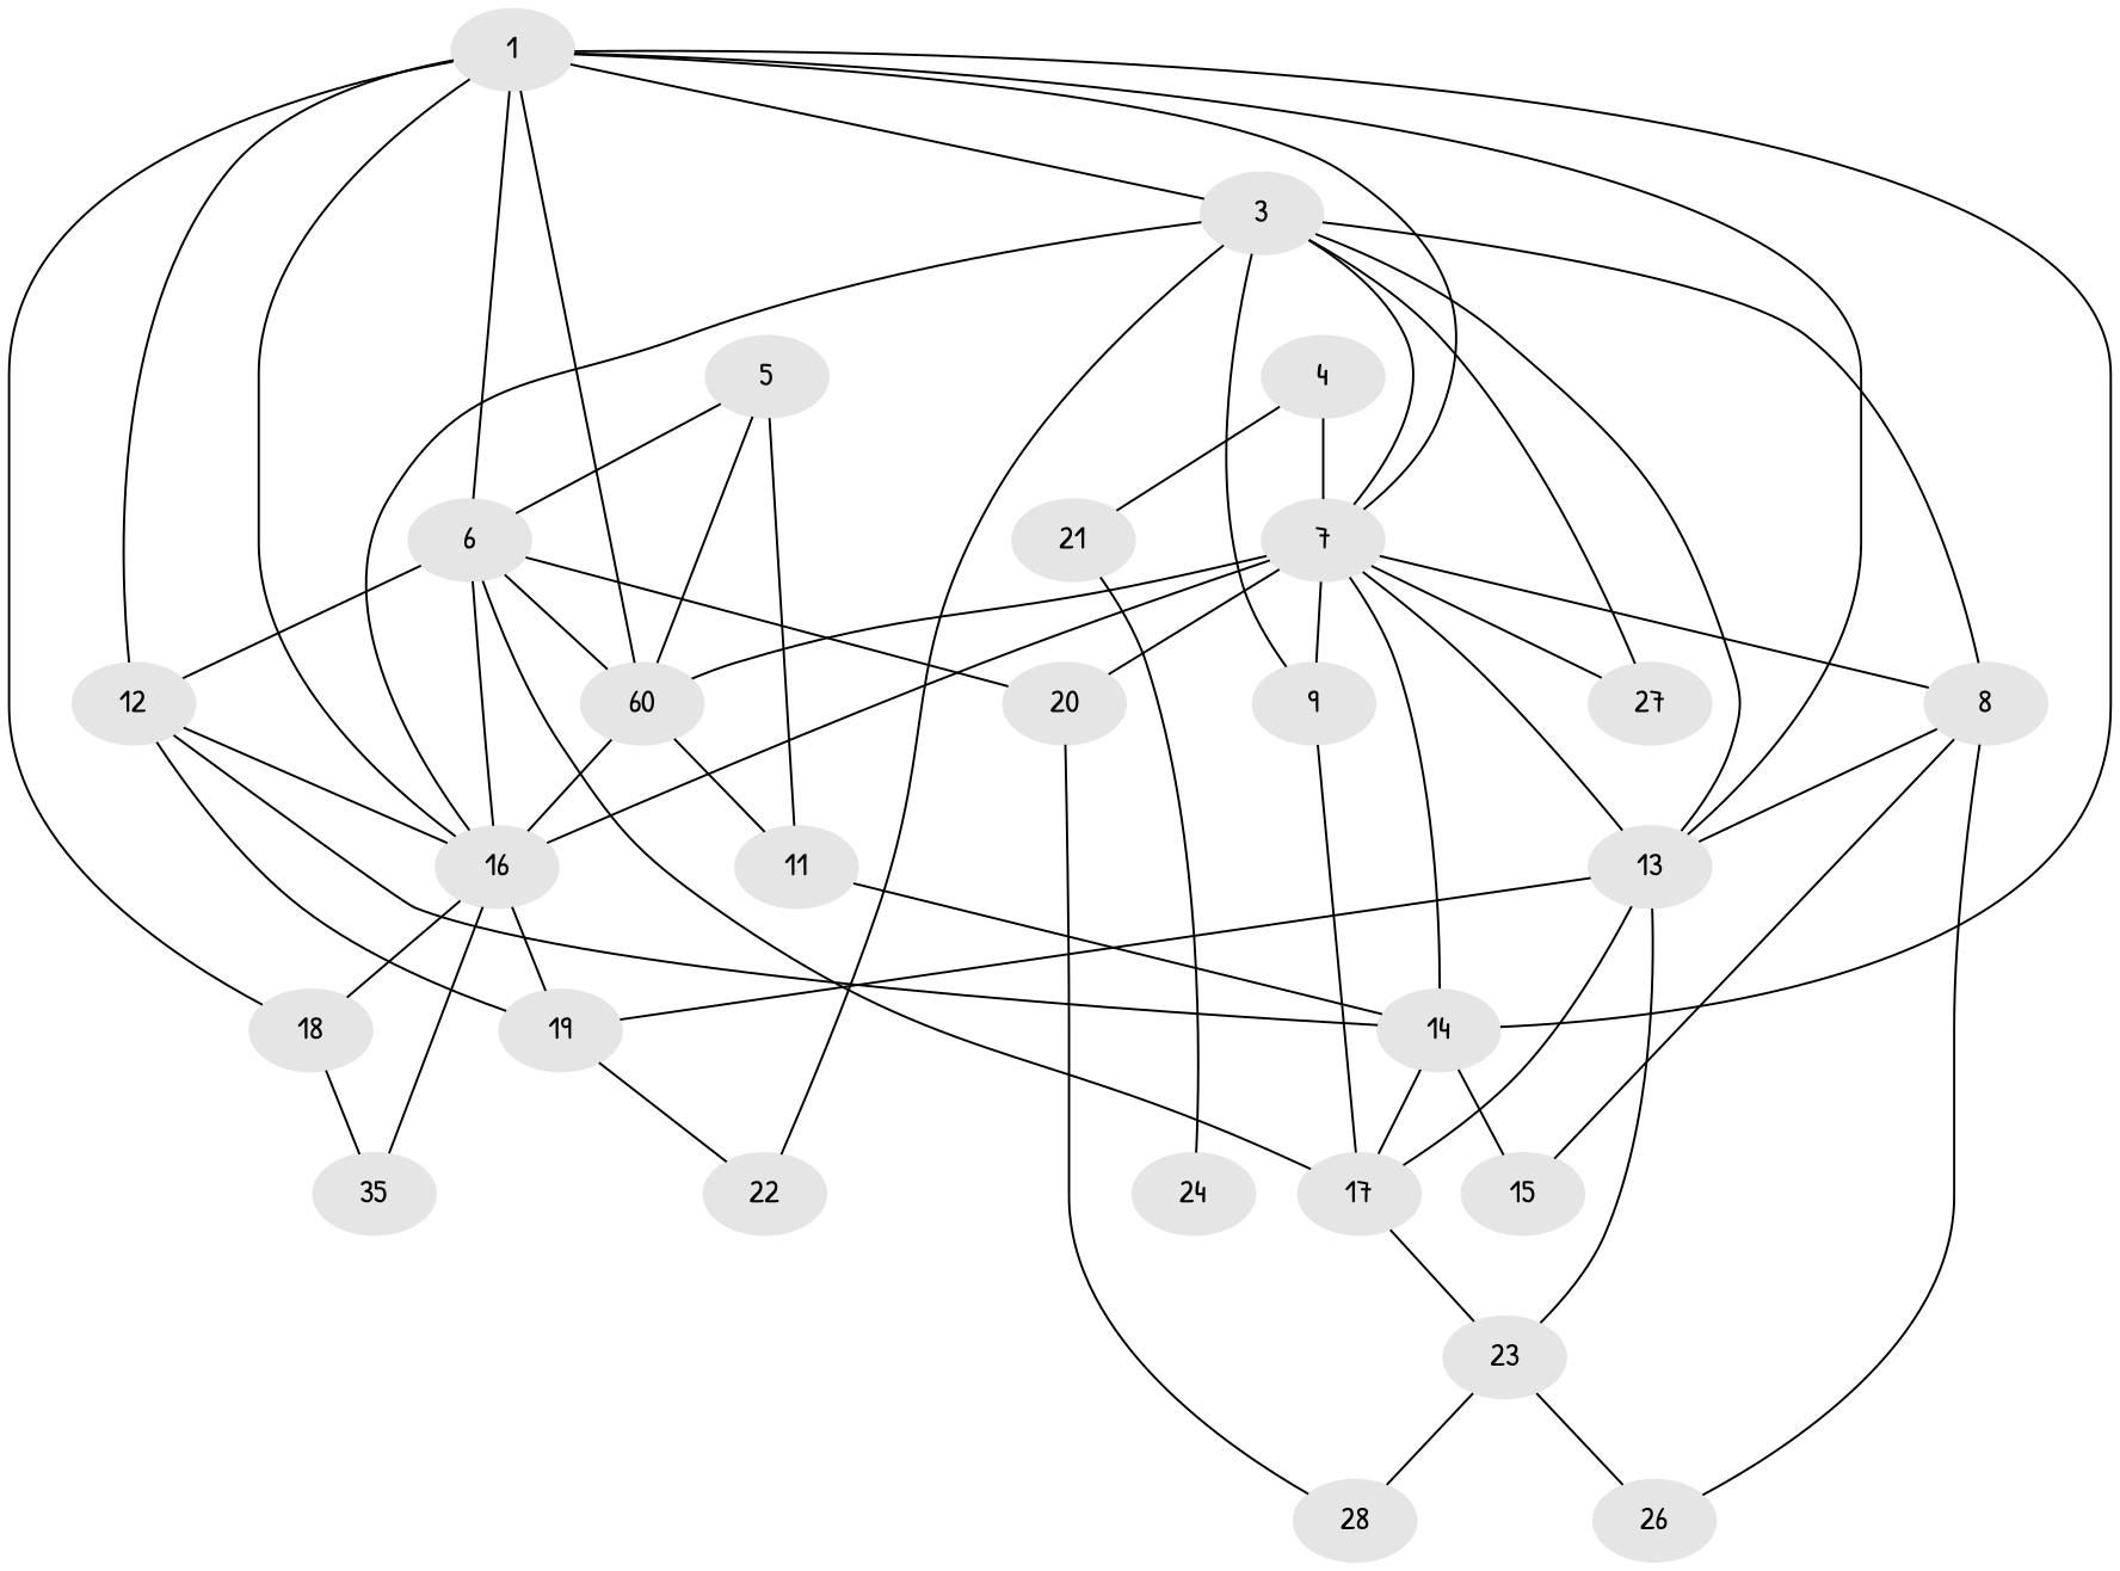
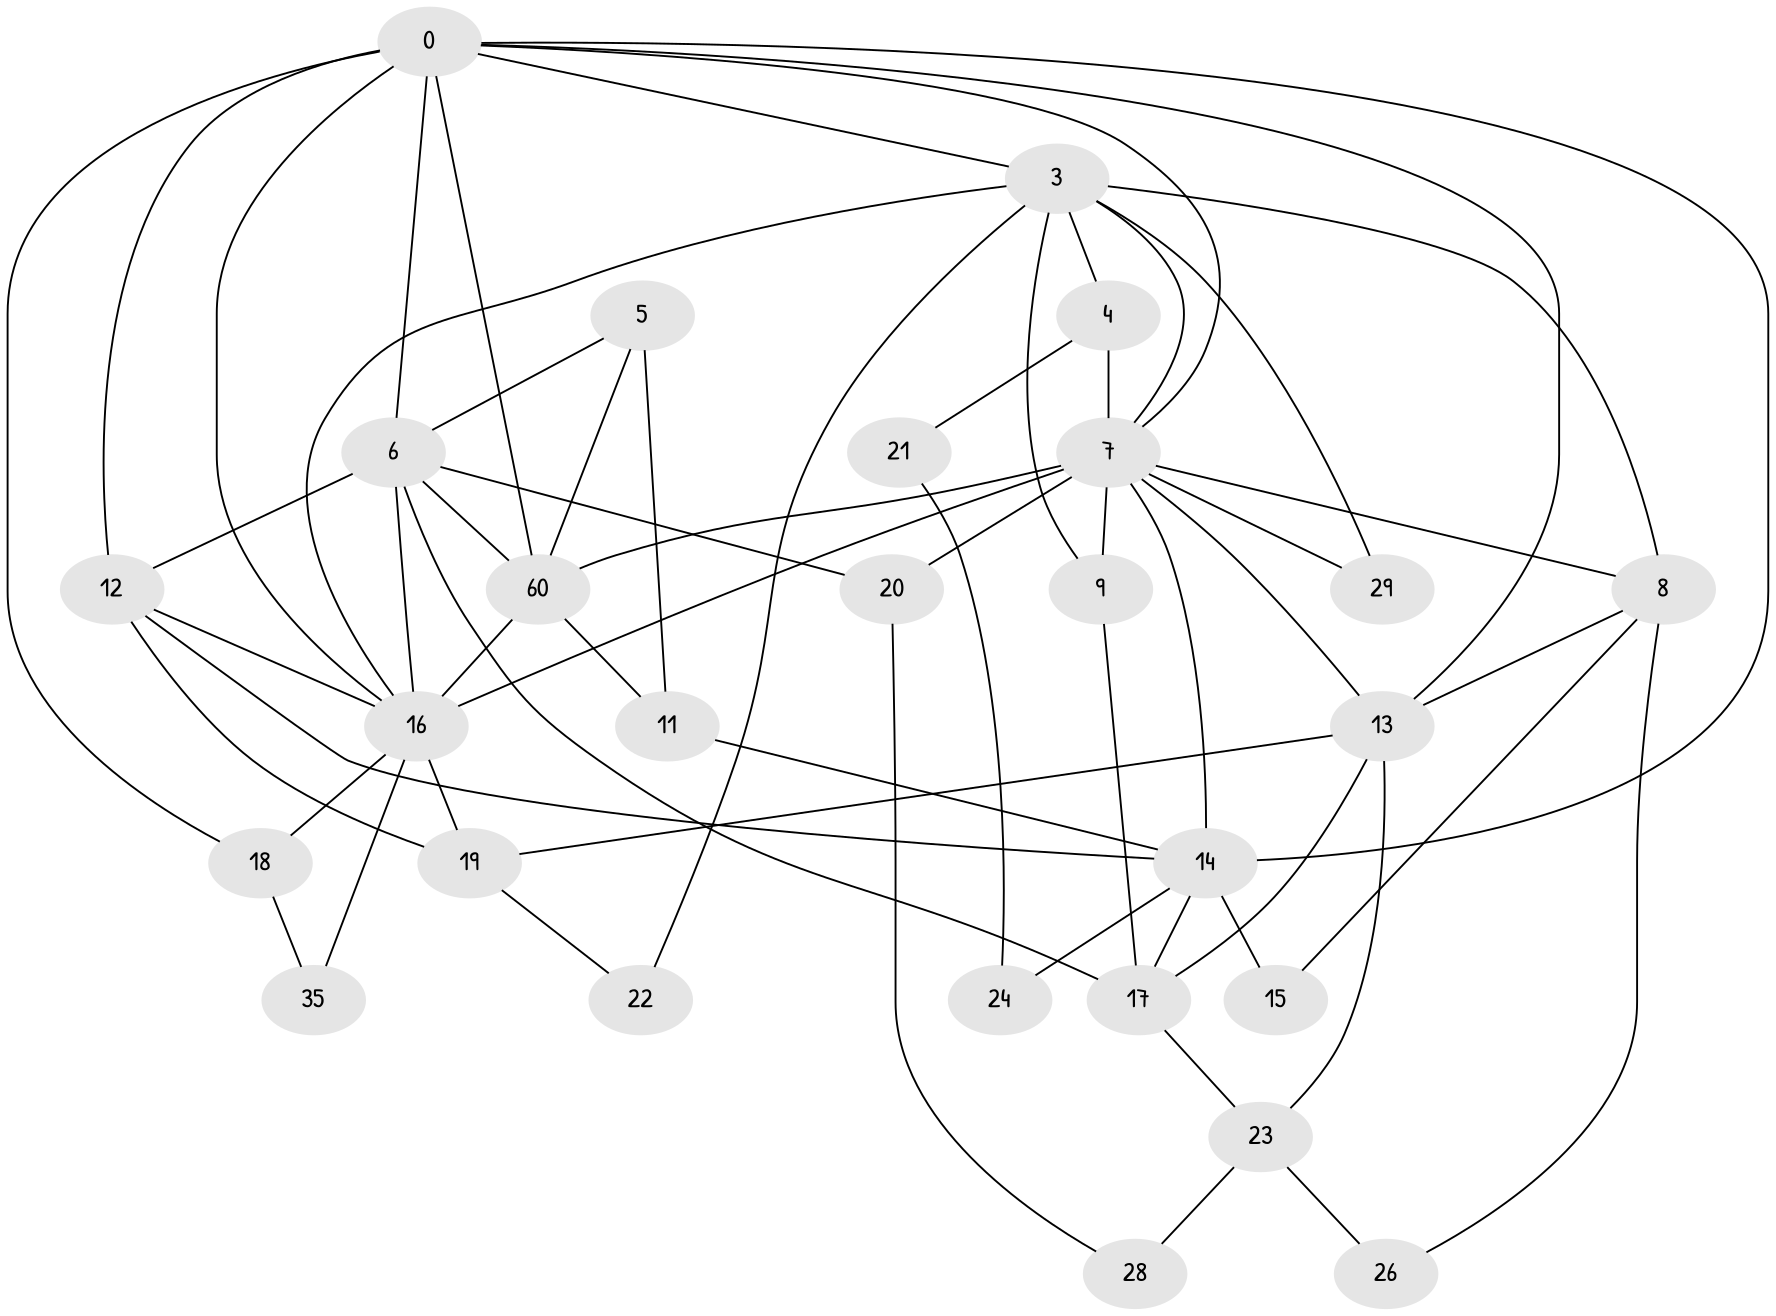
  graph {
    fontname="Patrick Hand"
    node [color=gray90 fontname="Patrick Hand" style=filled]
    edge [fontname="Patrick Hand" weight=1.0]
-   1
+   1 [label=0]
    3
    6
    7
    n5 [label=60]
    12
    13
    14
    16
    18
    4
    8
    9
    22
-   27
+   27 [label=29]
    17
    20
    11
    19
    23
    24
    15
    n23 [label=35]
    21
    26
    5
    28
    1 -- 3
    1 -- 6
    1 -- 7
    1 -- n5
    1 -- 12 [weight=2.0]
    1 -- 13
    1 -- 14
    1 -- 16
    1 -- 18
    3 -- 7
    3 -- 16
-   3 -- 13
+   3 -- 4
    3 -- 8
    3 -- 9 [weight=2.0]
    3 -- 22
    3 -- 27
    6 -- n5
    6 -- 12
    6 -- 16
    6 -- 17
    6 -- 20
    7 -- n5
    7 -- 13
    7 -- 14 [weight=3.0]
    7 -- 16 [weight=2.0]
    7 -- 8
    7 -- 9 [weight=3.0]
    7 -- 27
    7 -- 20 [weight=2.0]
    n5 -- 16 [weight=3.0]
    n5 -- 11 [weight=2.0]
    12 -- 14
    12 -- 16
    12 -- 19 [weight=2.0]
    13 -- 17
    13 -- 19
    13 -- 23
    14 -- 17
+   14 -- 24
    14 -- 15 [weight=2.0]
    16 -- 18
    16 -- 19
    16 -- n23
    18 -- n23
    4 -- 7 [weight=2.0]
    4 -- 21
    8 -- 13
    8 -- 15
    8 -- 26
    9 -- 17
    17 -- 23
    20 -- 28
    11 -- 14
    19 -- 22
    23 -- 26
    23 -- 28
    21 -- 24
    5 -- 6
    5 -- n5
    5 -- 11
  }
